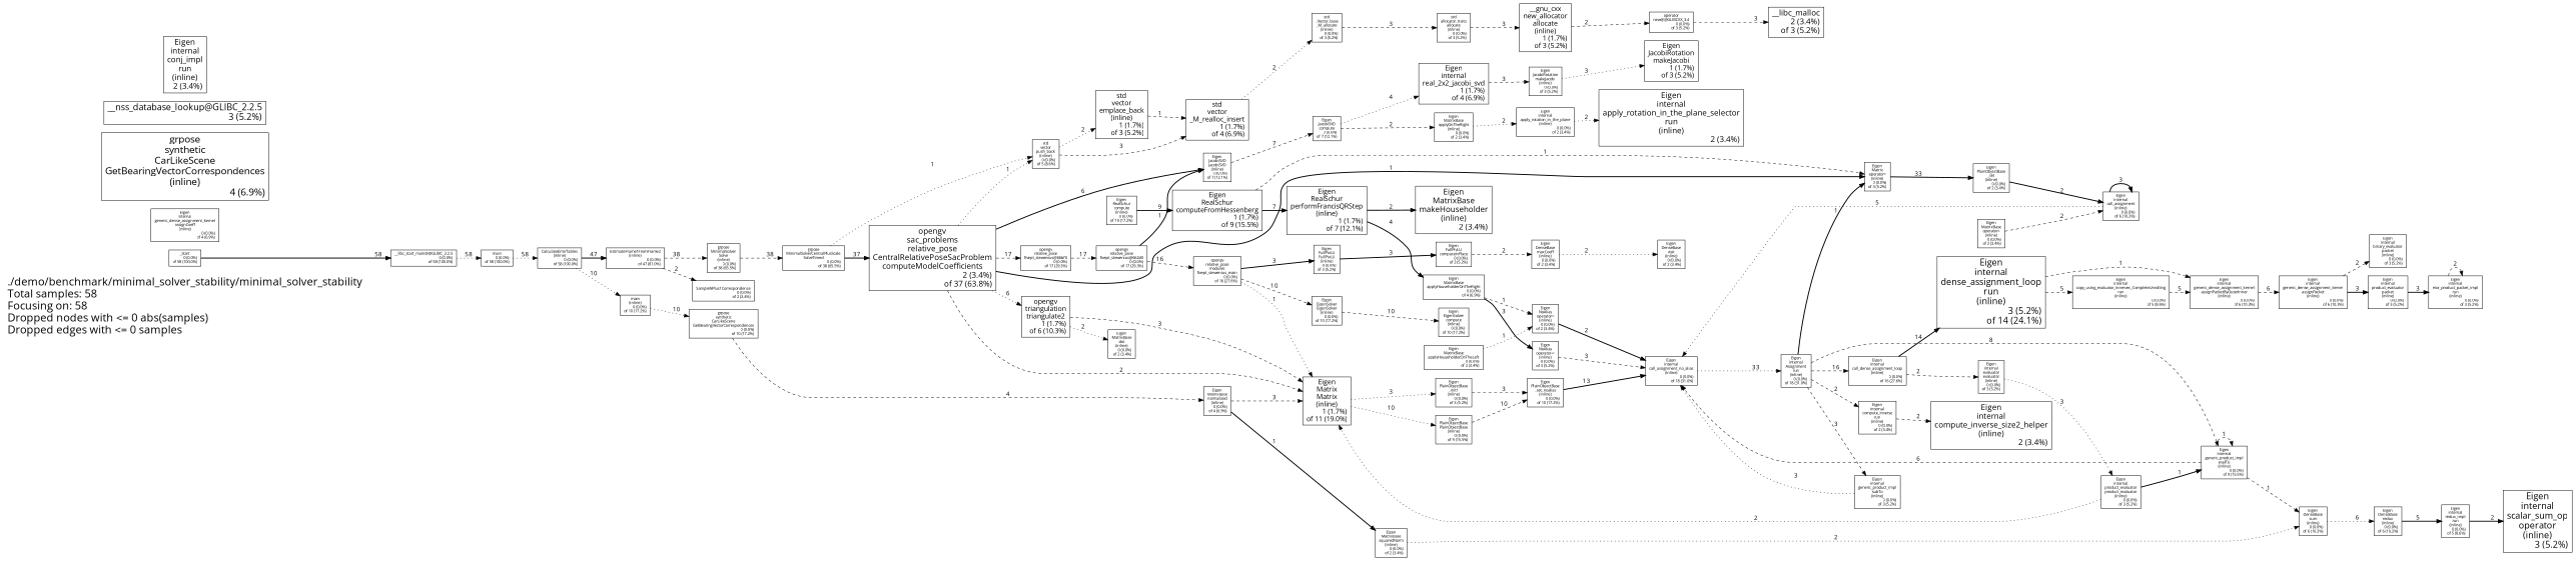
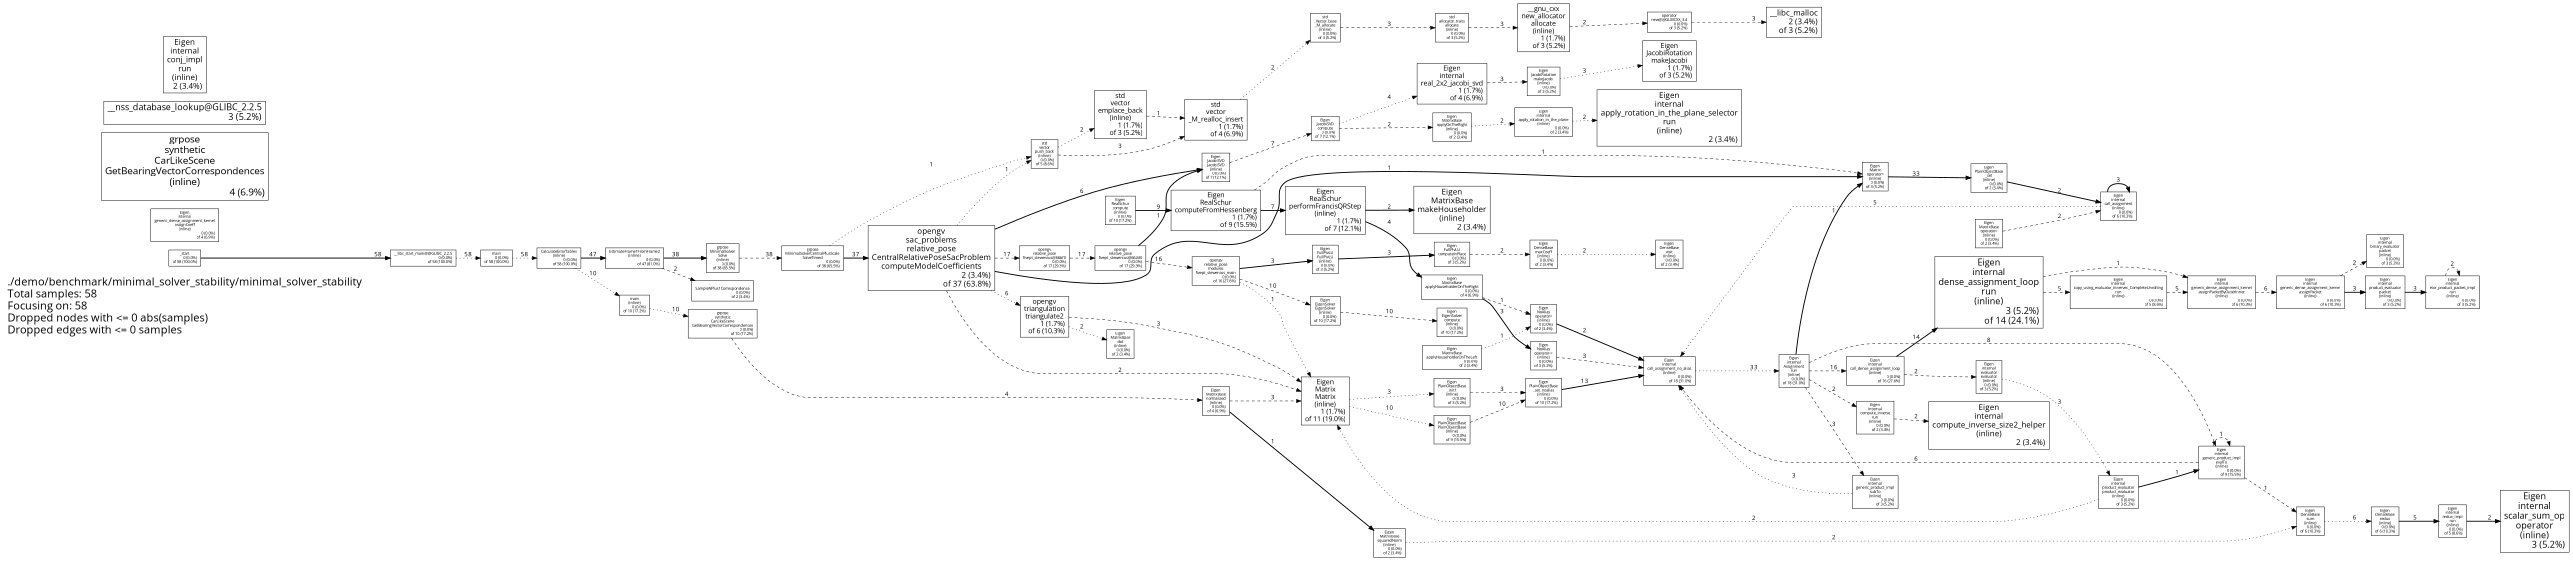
  digraph {
    fontname="Open Sans"
    rankdir=LR
    node [fontname="Open Sans" fontsize=8.0 shape=box]
    edge [fontname="Open Sans" style=dashed weight=1]
    n1 [fontsize=24 height=0.25 label="./demo/benchmark/minimal_solver_stability/minimal_solver_stability\lTotal samples: 58\lFocusing on: 58\lDropped nodes with <= 0 abs(samples)\lDropped edges with <= 0 samples\l" shape=plaintext width=0.375]
    n2 [height=0.25 label="CalculateErrorTables\n(inline)\n0 (0.0%)\rof 58 (100.0%)\r" width=0.375]
    n3 [height=0.25 label="EstimateFrame1FromFrame2\n(inline)\n0 (0.0%)\rof 47 (81.0%)\r" width=0.375]
    n4 [height=0.25 label="main\n(inline)\n0 (0.0%)\rof 10 (17.2%)\r" width=0.375]
    n5 [height=0.25 label="grpose\nMinimalSolver\nSolve\n(inline)\n0 (0.0%)\rof 38 (65.5%)\r" width=0.375]
    n6 [height=0.25 label="\nSampleNPlus1Correspondence\n0 (0.0%)\rof 2 (3.4%)\r" width=0.375]
    n7 [height=0.25 label="grpose\nsynthetic\nCarLikeScene\nGetBearingVectorCorrespondences\n0 (0.0%)\rof 10 (17.2%)\r" width=0.375]
    n8 [height=0.25 label="__libc_start_main@@GLIBC_2.2.5\n0 (0.0%)\rof 58 (100.0%)\r" width=0.375]
    n9 [height=0.25 label="main\n0 (0.0%)\rof 58 (100.0%)\r" width=0.375]
    n10 [height=0.25 label="_start\n0 (0.0%)\rof 58 (100.0%)\r" width=0.375]
    n11 [height=0.25 label="grpose\nMinimalSolverCentralPlusScale\nSolveTimed\n0 (0.0%)\rof 38 (65.5%)\r" width=0.375]
    n12 [fontsize=17.3 height=0.25 label="opengv\nsac_problems\nrelative_pose\nCentralRelativePoseSacProblem\ncomputeModelCoefficients\n2 (3.4%)\rof 37 (63.8%)\r" width=0.375]
    n13 [height=0.25 label="std\nvector\npush_back\n(inline)\n0 (0.0%)\rof 5 (8.6%)\r" width=0.375]
    n14 [height=0.25 label="opengv\nrelative_pose\nfivept_stewenius@66bf0\n0 (0.0%)\rof 17 (29.3%)\r" width=0.375]
    n15 [fontsize=14.6 height=0.25 label="Eigen\nMatrix\nMatrix\n(inline)\n1 (1.7%)\rof 11 (19.0%)\r" width=0.375]
    n16 [height=0.25 label="Eigen\nJacobiSVD\nJacobiSVD\n(inline)\n0 (0.0%)\rof 7 (12.1%)\r" width=0.375]
    n17 [fontsize=14.6 height=0.25 label="opengv\ntriangulation\ntriangulate2\n1 (1.7%)\rof 6 (10.3%)\r" width=0.375]
    n18 [height=0.25 label="Eigen\nMatrix\noperator=\n(inline)\n0 (0.0%)\rof 3 (5.2%)\r" width=0.375]
    n19 [fontsize=14.6 height=0.25 label="std\nvector\n_M_realloc_insert\n1 (1.7%)\rof 4 (6.9%)\r" width=0.375]
    n20 [fontsize=14.6 height=0.25 label="std\nvector\nemplace_back\n(inline)\n1 (1.7%)\rof 3 (5.2%)\r" width=0.375]
    n21 [height=0.25 label="opengv\nrelative_pose\nfivept_stewenius@662d0\n0 (0.0%)\rof 17 (29.3%)\r" width=0.375]
    n22 [height=0.25 label="Eigen\nPlainObjectBase\nPlainObjectBase\n(inline)\n0 (0.0%)\rof 9 (15.5%)\r" width=0.375]
    n23 [height=0.25 label="Eigen\nPlainObjectBase\n_init1\n(inline)\n0 (0.0%)\rof 3 (5.2%)\r" width=0.375]
    n24 [height=0.25 label="Eigen\nJacobiSVD\ncompute\n0 (0.0%)\rof 7 (12.1%)\r" width=0.375]
    n25 [height=0.25 label="Eigen\nMatrixBase\ndot\n(inline)\n0 (0.0%)\rof 2 (3.4%)\r" width=0.375]
    n26 [height=0.25 label="Eigen\nPlainObjectBase\n_set\n(inline)\n0 (0.0%)\rof 2 (3.4%)\r" width=0.375]
    n27 [height=0.25 label="Eigen\ninternal\nAssignment\nrun\n(inline)\n0 (0.0%)\rof 18 (31.0%)\r" width=0.375]
    n28 [height=0.25 label="Eigen\ninternal\ncall_dense_assignment_loop\n(inline)\n0 (0.0%)\rof 16 (27.6%)\r" width=0.375]
    n29 [height=0.25 label="Eigen\ninternal\ngeneric_product_impl\nevalTo\n(inline)\n0 (0.0%)\rof 9 (15.5%)\r" width=0.375]
    n30 [height=0.25 label="Eigen\ninternal\ngeneric_product_impl\nsubTo\n(inline)\n0 (0.0%)\rof 3 (5.2%)\r" width=0.375]
    n31 [height=0.25 label="Eigen\ninternal\ncompute_inverse\nrun\n(inline)\n0 (0.0%)\rof 2 (3.4%)\r" width=0.375]
    n32 [fontsize=19.4 height=0.25 label="Eigen\ninternal\ndense_assignment_loop\nrun\n(inline)\n3 (5.2%)\rof 14 (24.1%)\r" width=0.375]
    n33 [height=0.25 label="Eigen\ninternal\nevaluator\nevaluator\n(inline)\n0 (0.0%)\rof 3 (5.2%)\r" width=0.375]
    n34 [height=0.25 label="Eigen\ninternal\ncall_assignment_no_alias\n(inline)\n0 (0.0%)\rof 18 (31.0%)\r" width=0.375]
    n35 [height=0.25 label="Eigen\nDenseBase\nsum\n(inline)\n0 (0.0%)\rof 6 (10.3%)\r" width=0.375]
    n36 [fontsize=17.3 height=0.25 label="Eigen\ninternal\ncompute_inverse_size2_helper\n(inline)\n2 (3.4%)\r" width=0.375]
    n37 [height=0.25 label="opengv\nrelative_pose\nmodules\nfivept_stewenius_main\n0 (0.0%)\rof 16 (27.6%)\r" width=0.375]
    n38 [height=0.25 label="Eigen\nEigenSolver\nEigenSolver\n(inline)\n0 (0.0%)\rof 10 (17.2%)\r" width=0.375]
    n39 [height=0.25 label="Eigen\nFullPivLU\nFullPivLU\n(inline)\n0 (0.0%)\rof 3 (5.2%)\r" width=0.375]
    n40 [height=0.25 label="Eigen\ninternal\ngeneric_dense_assignment_kernel\nassignPacketByOuterInner\n(inline)\n0 (0.0%)\rof 6 (10.3%)\r" width=0.375]
    n41 [height=0.25 label="Eigen\ninternal\ncopy_using_evaluator_innervec_CompleteUnrolling\nrun\n(inline)\n0 (0.0%)\rof 5 (8.6%)\r" width=0.375]
    n42 [height=0.25 label="Eigen\ninternal\nproduct_evaluator\nproduct_evaluator\n(inline)\n0 (0.0%)\rof 3 (5.2%)\r" width=0.375]
    n43 [height=0.25 label="Eigen\nEigenSolver\ncompute\n(inline)\n0 (0.0%)\rof 10 (17.2%)\r" width=0.375]
    n44 [height=0.25 label="Eigen\nFullPivLU\ncomputeInPlace\n0 (0.0%)\rof 3 (5.2%)\r" width=0.375]
    n45 [height=0.25 label="Eigen\ninternal\ngeneric_dense_assignment_kernel\nassignPacket\n(inline)\n0 (0.0%)\rof 6 (10.3%)\r" width=0.375]
    n46 [height=0.25 label="Eigen\nPlainObjectBase\n_set_noalias\n(inline)\n0 (0.0%)\rof 10 (17.2%)\r" width=0.375]
    n47 [height=0.25 label="Eigen\nRealSchur\ncompute\n(inline)\n0 (0.0%)\rof 10 (17.2%)\r" width=0.375]
    n48 [fontsize=14.6 height=0.25 label="Eigen\nRealSchur\ncomputeFromHessenberg\n1 (1.7%)\rof 9 (15.5%)\r" width=0.375]
    n49 [fontsize=14.6 height=0.25 label="Eigen\nRealSchur\nperformFrancisQRStep\n(inline)\n1 (1.7%)\rof 7 (12.1%)\r" width=0.375]
    n50 [height=0.25 label="Eigen\nMatrixBase\nnormalized\n(inline)\n0 (0.0%)\rof 4 (6.9%)\r" width=0.375]
    n51 [height=0.25 label="Eigen\nMatrixBase\nsquaredNorm\n(inline)\n0 (0.0%)\rof 2 (3.4%)\r" width=0.375]
    n52 [height=0.25 label="Eigen\nMatrixBase\napplyHouseholderOnTheRight\n0 (0.0%)\rof 4 (6.9%)\r" width=0.375]
    n53 [fontsize=17.3 height=0.25 label="Eigen\nMatrixBase\nmakeHouseholder\n(inline)\n2 (3.4%)\r" width=0.375]
    n54 [height=0.25 label="Eigen\nDenseBase\nredux\n(inline)\n0 (0.0%)\rof 6 (10.3%)\r" width=0.375]
    n55 [fontsize=14.6 height=0.25 label="Eigen\ninternal\nreal_2x2_jacobi_svd\n1 (1.7%)\rof 4 (6.9%)\r" width=0.375]
    n56 [height=0.25 label="Eigen\nMatrixBase\napplyOnTheRight\n(inline)\n0 (0.0%)\rof 2 (3.4%)\r" width=0.375]
    n57 [height=0.25 label="Eigen\nJacobiRotation\nmakeJacobi\n(inline)\n0 (0.0%)\rof 3 (5.2%)\r" width=0.375]
    n58 [height=0.25 label="Eigen\ninternal\napply_rotation_in_the_plane\n(inline)\n0 (0.0%)\rof 2 (3.4%)\r" width=0.375]
    n59 [height=0.25 label="Eigen\nNoAlias\noperator-=\n(inline)\n0 (0.0%)\rof 3 (5.2%)\r" width=0.375]
    n60 [height=0.25 label="Eigen\nNoAlias\noperator=\n(inline)\n0 (0.0%)\rof 2 (3.4%)\r" width=0.375]
    n61 [height=0.25 label="Eigen\ninternal\nredux_impl\nrun\n(inline)\n0 (0.0%)\rof 5 (8.6%)\r" width=0.375]
    n62 [fontsize=19.4 height=0.25 label="Eigen\ninternal\nscalar_sum_op\noperator\n(inline)\n3 (5.2%)\r" width=0.375]
    n63 [height=0.25 label="Eigen\ninternal\ncall_assignment\n(inline)\n0 (0.0%)\rof 6 (10.3%)\r" width=0.375]
    n64 [height=0.25 label="Eigen\ninternal\nbinary_evaluator\npacket\n(inline)\n0 (0.0%)\rof 3 (5.2%)\r" width=0.375]
    n65 [height=0.25 label="Eigen\ninternal\nproduct_evaluator\npacket\n(inline)\n0 (0.0%)\rof 3 (5.2%)\r" width=0.375]
    n66 [height=0.25 label="Eigen\ninternal\netor_product_packet_impl\nrun\n(inline)\n0 (0.0%)\rof 3 (5.2%)\r" width=0.375]
    n67 [height=0.25 label="std\n_Vector_base\n_M_allocate\n(inline)\n0 (0.0%)\rof 3 (5.2%)\r" width=0.375]
    n68 [height=0.25 label="Eigen\ninternal\ngeneric_dense_assignment_kernel\nassignCoeff\n(inline)\n0 (0.0%)\rof 4 (6.9%)\r" width=0.375]
    n69 [fontsize=14.6 height=0.25 label="Eigen\nJacobiRotation\nmakeJacobi\n1 (1.7%)\rof 3 (5.2%)\r" width=0.375]
    n70 [fontsize=21.1 height=0.25 label="grpose\nsynthetic\nCarLikeScene\nGetBearingVectorCorrespondences\n(inline)\n4 (6.9%)\r" width=0.375]
    n71 [height=0.25 label="std\nallocator_traits\nallocate\n(inline)\n0 (0.0%)\rof 3 (5.2%)\r" width=0.375]
    n72 [height=0.25 label="Eigen\nDenseBase\nmaxCoeff\n(inline)\n0 (0.0%)\rof 2 (3.4%)\r" width=0.375]
    n73 [height=0.25 label="Eigen\nDenseBase\nvisit\n(inline)\n0 (0.0%)\rof 2 (3.4%)\r" width=0.375]
    n74 [fontsize=14.6 height=0.25 label="__gnu_cxx\nnew_allocator\nallocate\n(inline)\n1 (1.7%)\rof 3 (5.2%)\r" width=0.375]
    n75 [height=0.25 label="operator\nnew@@GLIBCXX_3.4\n0 (0.0%)\rof 3 (5.2%)\r" width=0.375]
    n76 [fontsize=17.3 height=0.25 label="__libc_malloc\n2 (3.4%)\rof 3 (5.2%)\r" width=0.375]
    n77 [fontsize=19.4 height=0.25 label="__nss_database_lookup@GLIBC_2.2.5\n3 (5.2%)\r" width=0.375]
    n78 [height=0.25 label="Eigen\nMatrixBase\napplyHouseholderOnTheLeft\n0 (0.0%)\rof 2 (3.4%)\r" width=0.375]
    n79 [fontsize=17.3 height=0.25 label="Eigen\ninternal\napply_rotation_in_the_plane_selector\nrun\n(inline)\n2 (3.4%)\r" width=0.375]
    n80 [height=0.25 label="Eigen\nMatrixBase\noperator=\n(inline)\n0 (0.0%)\rof 2 (3.4%)\r" width=0.375]
    n81 [fontsize=17.3 height=0.25 label="Eigen\ninternal\nconj_impl\nrun\n(inline)\n2 (3.4%)\r" width=0.375]
    n2 -> n3 [label=47 style=bold weight=14]
    n2 -> n4 [label=10 style=dotted weight=5]
-   n3 -> n5 [label=38 weight=12]
+   n3 -> n5 [label=38 style=bold weight=12]
    n3 -> n6 [label=2]
    n4 -> n7 [label=10 style=dotted weight=5]
    n5 -> n11 [label=38 weight=12]
    n7 -> n50 [label=4 weight=2]
    n8 -> n9 [label=58 style=dotted weight=17]
    n9 -> n2 [label=58 style=dotted weight=17]
    n10 -> n8 [label=58 style=bold weight=17]
    n11 -> n12 [label=37 style=bold weight=12]
    n11 -> n13 [label=1 style=dotted]
    n12 -> n13 [label=1 style=dotted]
    n12 -> n14 [label=17 weight=7]
    n12 -> n15 [label=2]
    n12 -> n16 [label=6 style=bold weight=3]
    n12 -> n17 [label=6 style=dotted weight=3]
    n12 -> n18 [label=1 style=bold]
    n13 -> n19 [label=3 weight=2]
    n13 -> n20 [label=2 style=dotted]
    n14 -> n21 [label=17 weight=7]
    n15 -> n22 [label=10 style=dotted weight=5]
    n15 -> n23 [label=3 style=dotted weight=2]
    n16 -> n24 [label=7 weight=3]
    n17 -> n15 [label=3 weight=2]
    n17 -> n25 [label=2 style=dotted]
    n18 -> n26 [label=33 style=bold]
    n19 -> n67 [label=2 style=dotted]
    n20 -> n19 [label=1]
    n21 -> n16 [label=1 style=bold]
    n21 -> n37 [label=16 weight=6]
    n22 -> n46 [label=10 weight=5]
    n23 -> n46 [label=3 weight=2]
    n24 -> n55 [label=4 style=dotted weight=2]
    n24 -> n56 [label=2]
    n26 -> n63 [label=2 style=bold]
    n27 -> n18 [label=1 style=bold]
    n27 -> n28 [label=16 weight=6]
    n27 -> n29 [label=8 weight=4]
    n27 -> n30 [label=3 weight=2]
    n27 -> n31 [label=2]
    n28 -> n32 [label=14 style=bold weight=6]
    n28 -> n33 [label=2]
    n29 -> n29 [label=1]
    n29 -> n34 [label=6 weight=3]
    n29 -> n35 [label=1]
    n30 -> n34 [label=3 style=dotted weight=2]
    n31 -> n36 [label=2]
    n32 -> n40 [label=1]
    n32 -> n41 [label=5 weight=3]
    n33 -> n42 [label=3 style=dotted weight=2]
    n34 -> n27 [label=33 style=dotted weight=11]
    n35 -> n54 [label=6 style=dotted weight=3]
    n37 -> n15 [label=1 style=dotted]
    n37 -> n38 [label=10 weight=5]
    n37 -> n39 [label=3 style=bold weight=2]
    n38 -> n43 [label=10 weight=5]
    n39 -> n44 [label=3 style=bold weight=2]
    n40 -> n45 [label=6 weight=3]
    n41 -> n40 [label=5 weight=3]
    n42 -> n15 [label=2 style=dotted]
    n42 -> n29 [label=1 style=bold]
    n44 -> n72 [label=2]
    n45 -> n64 [label=2]
    n45 -> n65 [label=3 style=bold weight=2]
    n46 -> n34 [label=13 style=bold weight=6]
    n47 -> n48 [label=9 style=bold weight=4]
    n48 -> n18 [label=1]
    n48 -> n49 [label=7 style=bold weight=3]
    n49 -> n52 [label=4 style=bold weight=2]
    n49 -> n53 [label=2 style=bold]
    n50 -> n15 [label=3 weight=2]
    n50 -> n51 [label=1 style=bold]
    n51 -> n35 [label=2 style=dotted]
    n52 -> n59 [label=3 style=bold weight=2]
    n52 -> n60 [label=1]
    n54 -> n61 [label=5 style=bold weight=3]
    n55 -> n57 [label=3 weight=2]
    n56 -> n58 [label=2 style=dotted]
    n57 -> n69 [label=3 style=dotted weight=2]
    n58 -> n79 [label=2 style=dotted]
    n59 -> n34 [label=3 weight=2]
    n60 -> n34 [label=2 style=bold]
    n61 -> n62 [label=2 style=bold]
    n63 -> n34 [label=5 style=dotted weight=3]
    n63 -> n63 [label=3 style=bold weight=2]
    n65 -> n66 [label=3 style=bold weight=2]
    n66 -> n66 [label=2]
    n67 -> n71 [label=3 weight=2]
    n71 -> n74 [label=3 weight=2]
    n72 -> n73 [label=2 style=dotted]
    n74 -> n75 [label=2]
    n75 -> n76 [label=3 weight=2]
    n78 -> n60 [label=1 style=dotted]
    n80 -> n63 [label=2]
  }
